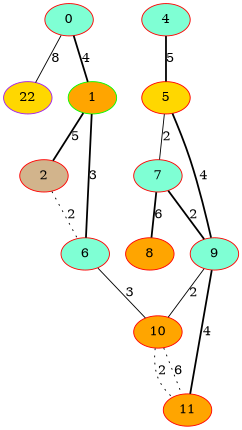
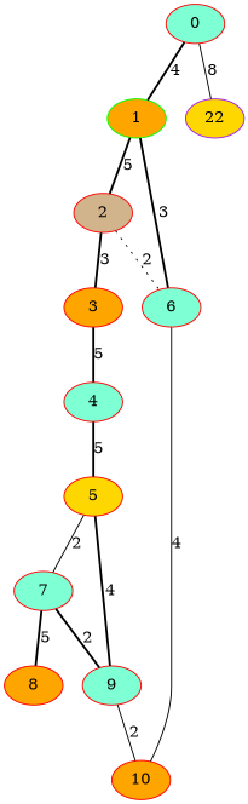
  graph {
    node [color=red fillcolor=aquamarine style=filled weight=1]
    edge [style=bold]
    0
    1 [color=green fillcolor=orange weight=2]
    n3 [color=purple fillcolor=gold label=22 weight=4]
    2 [fillcolor=tan]
    6
+   3 [fillcolor=orange]
    10 [fillcolor=orange]
    4
    5 [fillcolor=gold]
    7
    9
    8 [fillcolor=orange]
-   11 [fillcolor=orange]
    0 -- 1 [label=4]
    0 -- n3 [label=8 style=solid]
    1 -- 2 [label=5]
    1 -- 6 [label=3]
    2 -- 6 [label=2 style=dotted]
-   6 -- 10 [label=3 style=solid]
-   10 -- 11 [label=6 style=dotted]
-   10 -- 11 [label=2 style=dotted]
+   2 -- 3 [label=3]
+   6 -- 10 [label=4 style=solid]
+   3 -- 4 [label=5]
    4 -- 5 [label=5]
    5 -- 7 [label=2 style=solid]
    5 -- 9 [label=4]
    7 -- 9 [label=2]
-   7 -- 8 [label=6]
+   7 -- 8 [label=5]
    9 -- 10 [label=2 style=solid]
-   9 -- 11 [label=4]
  }
